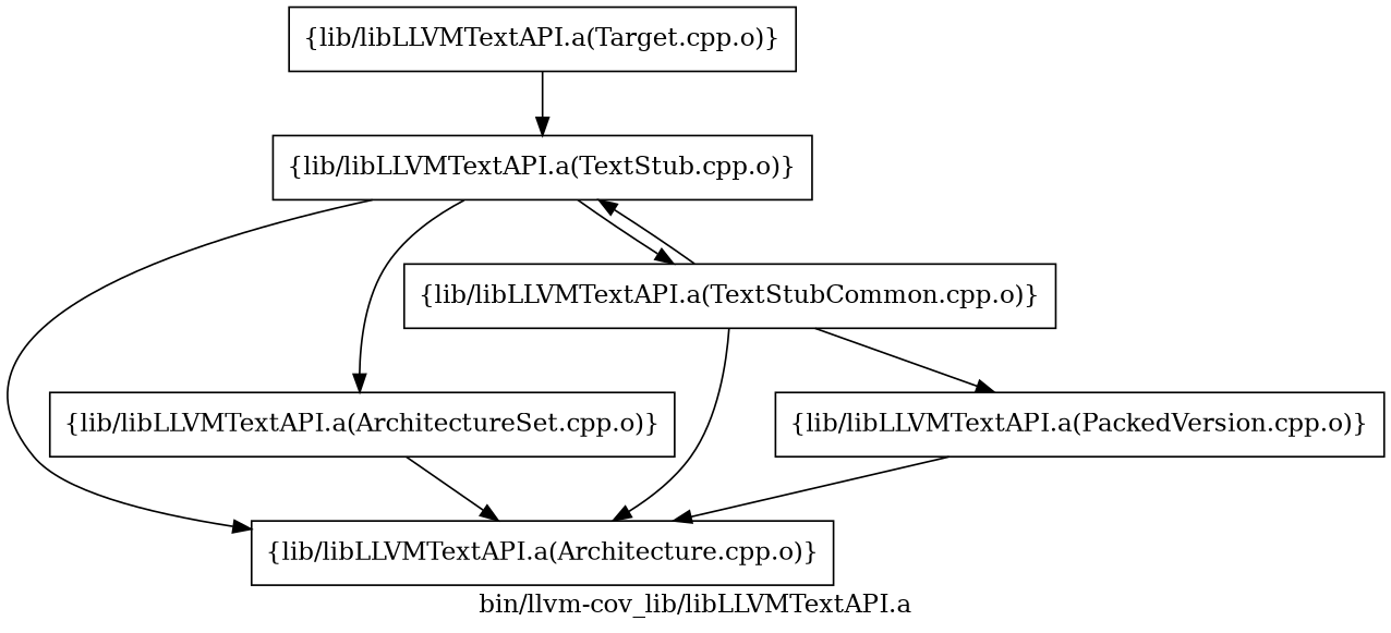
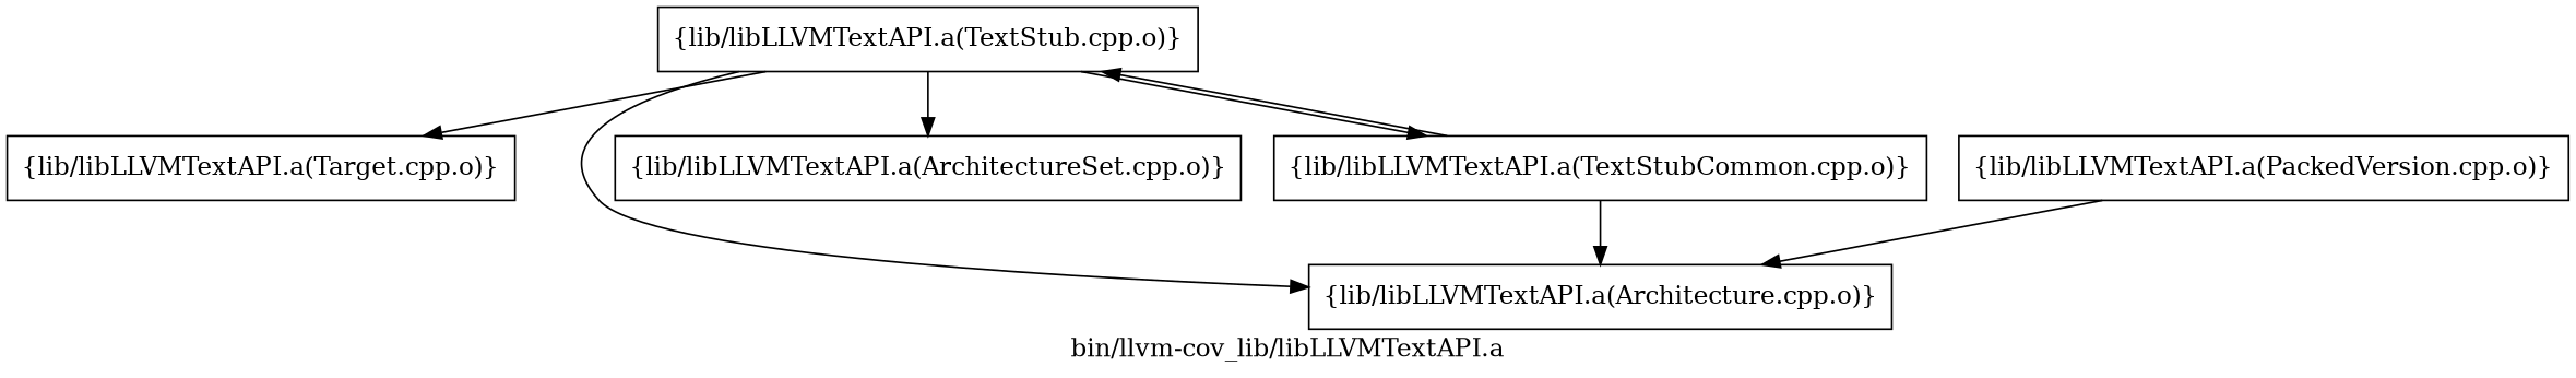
  digraph {
    label="bin/llvm-cov_lib/libLLVMTextAPI.a"
    rankdir=TB
    node [group=0 shape=box]
    n1 [label="{lib/libLLVMTextAPI.a(Target.cpp.o)}"]
    n2 [label="{lib/libLLVMTextAPI.a(Architecture.cpp.o)}"]
    n3 [label="{lib/libLLVMTextAPI.a(TextStub.cpp.o)}"]
    n4 [label="{lib/libLLVMTextAPI.a(ArchitectureSet.cpp.o)}"]
    n5 [label="{lib/libLLVMTextAPI.a(TextStubCommon.cpp.o)}"]
    n6 [label="{lib/libLLVMTextAPI.a(PackedVersion.cpp.o)}"]
    subgraph sub_1 {
      rank=same
      n1
    }
-   n1 -> n3
+   n3 -> n1
    n3 -> n2
    n3 -> n4
    n3 -> n5
-   n4 -> n2
    n5 -> n2
    n5 -> n3
-   n5 -> n6
    n6 -> n2
  }
